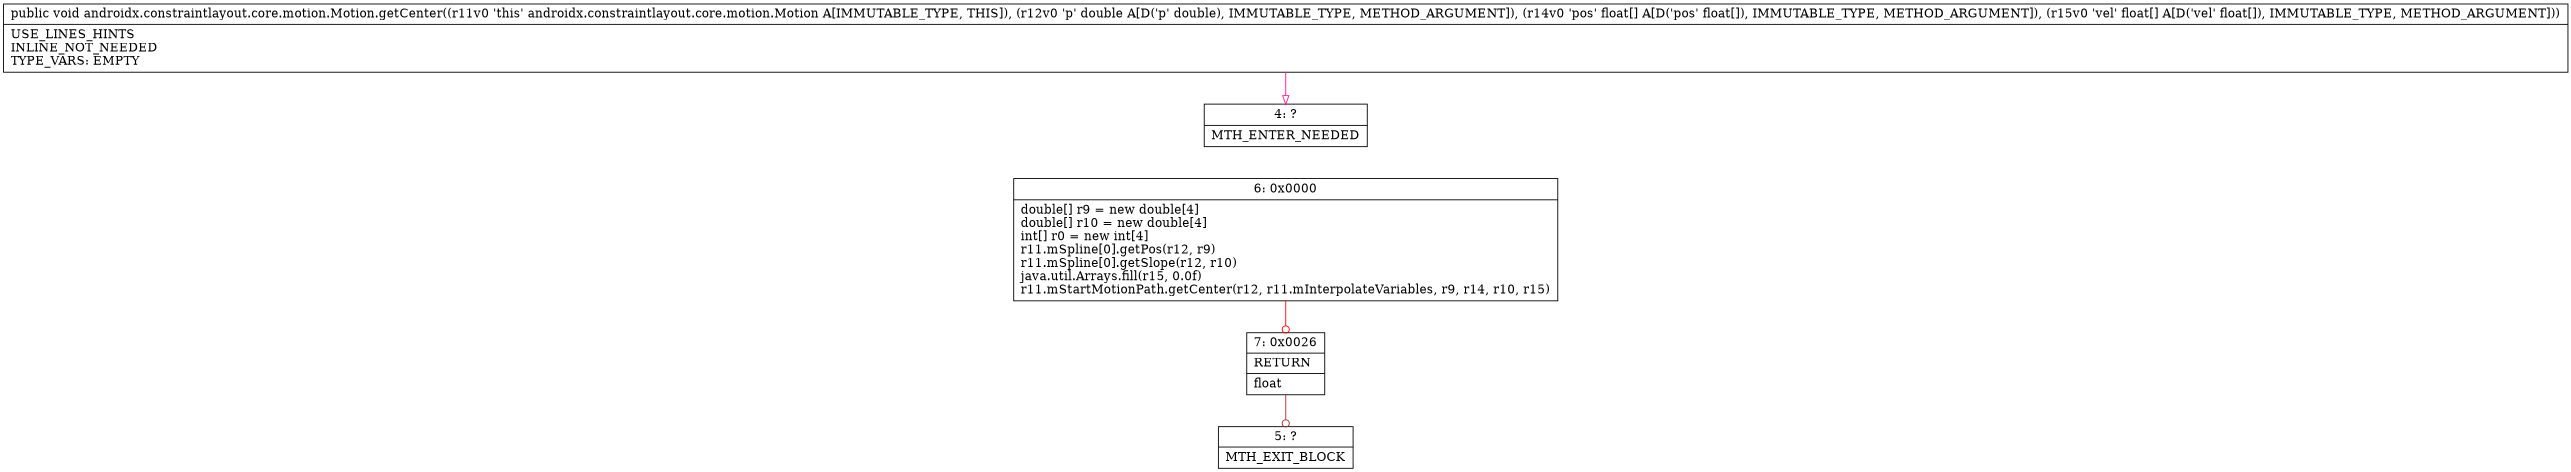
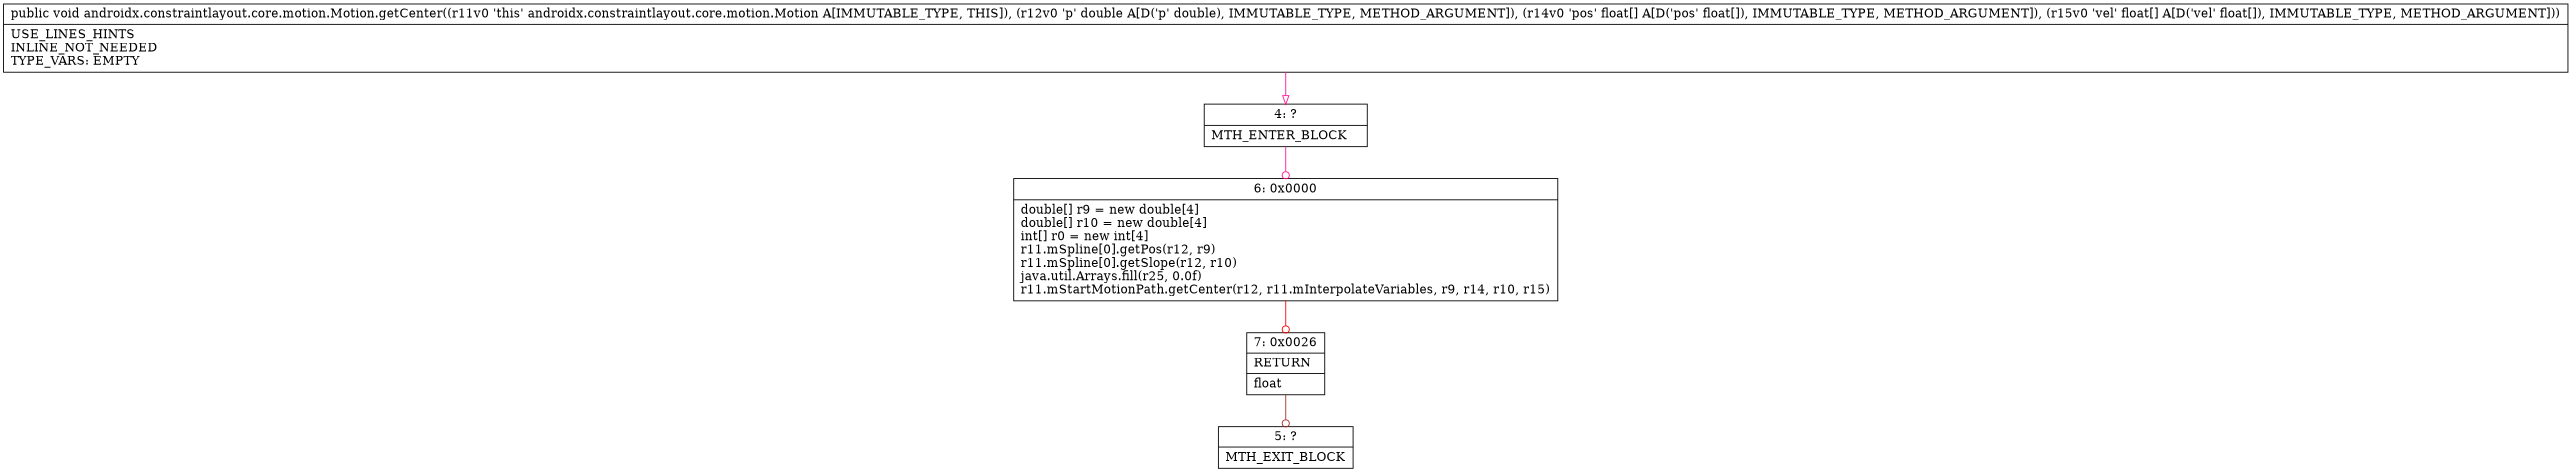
  digraph {
    node [shape=record]
    edge [arrowhead=odot color=deeppink]
-   n1 [label="{4\:\ ?|MTH_ENTER_NEEDED\l}"]
-   n2 [label="{6\:\ 0x0000|double[] r9 = new double[4]\ldouble[] r10 = new double[4]\lint[] r0 = new int[4]\lr11.mSpline[0].getPos(r12, r9)\lr11.mSpline[0].getSlope(r12, r10)\ljava.util.Arrays.fill(r15, 0.0f)\lr11.mStartMotionPath.getCenter(r12, r11.mInterpolateVariables, r9, r14, r10, r15)\l}"]
+   n1 [label="{4\:\ ?|MTH_ENTER_BLOCK\l}"]
+   n2 [label="{6\:\ 0x0000|double[] r9 = new double[4]\ldouble[] r10 = new double[4]\lint[] r0 = new int[4]\lr11.mSpline[0].getPos(r12, r9)\lr11.mSpline[0].getSlope(r12, r10)\ljava.util.Arrays.fill(r25, 0.0f)\lr11.mStartMotionPath.getCenter(r12, r11.mInterpolateVariables, r9, r14, r10, r15)\l}"]
    n3 [label="{7\:\ 0x0026|RETURN\l|float\l}"]
    n4 [label="{5\:\ ?|MTH_EXIT_BLOCK\l}"]
    n5 [label="{public void androidx.constraintlayout.core.motion.Motion.getCenter((r11v0 'this' androidx.constraintlayout.core.motion.Motion A[IMMUTABLE_TYPE, THIS]), (r12v0 'p' double A[D('p' double), IMMUTABLE_TYPE, METHOD_ARGUMENT]), (r14v0 'pos' float[] A[D('pos' float[]), IMMUTABLE_TYPE, METHOD_ARGUMENT]), (r15v0 'vel' float[] A[D('vel' float[]), IMMUTABLE_TYPE, METHOD_ARGUMENT]))  | USE_LINES_HINTS\lINLINE_NOT_NEEDED\lTYPE_VARS: EMPTY\l}"]
+   n1 -> n2
    n2 -> n3 [color=red]
    n3 -> n4 [color=brown]
    n5 -> n1 [arrowhead=onormal]
  }
